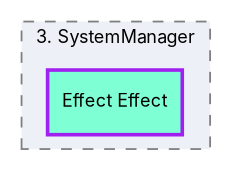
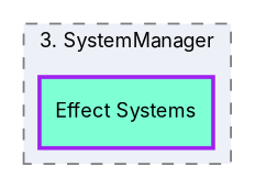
  digraph {
    compound=true
    fontname=Inter
-   n1 [color=purple fillcolor=aquamarine fontname=Inter fontsize=10 label="Effect Effect" shape=box style="filled,bold,"]
+   n1 [color=purple fillcolor=aquamarine fontname=Inter fontsize=10 label="Effect Systems" shape=box style="filled,bold,"]
    subgraph cluster_1 {
      bgcolor="#edf0f7"
      fontsize=10
      label="3. SystemManager"
      pencolor=grey50
      style="filled,dashed,"
      n1
    }
  }
